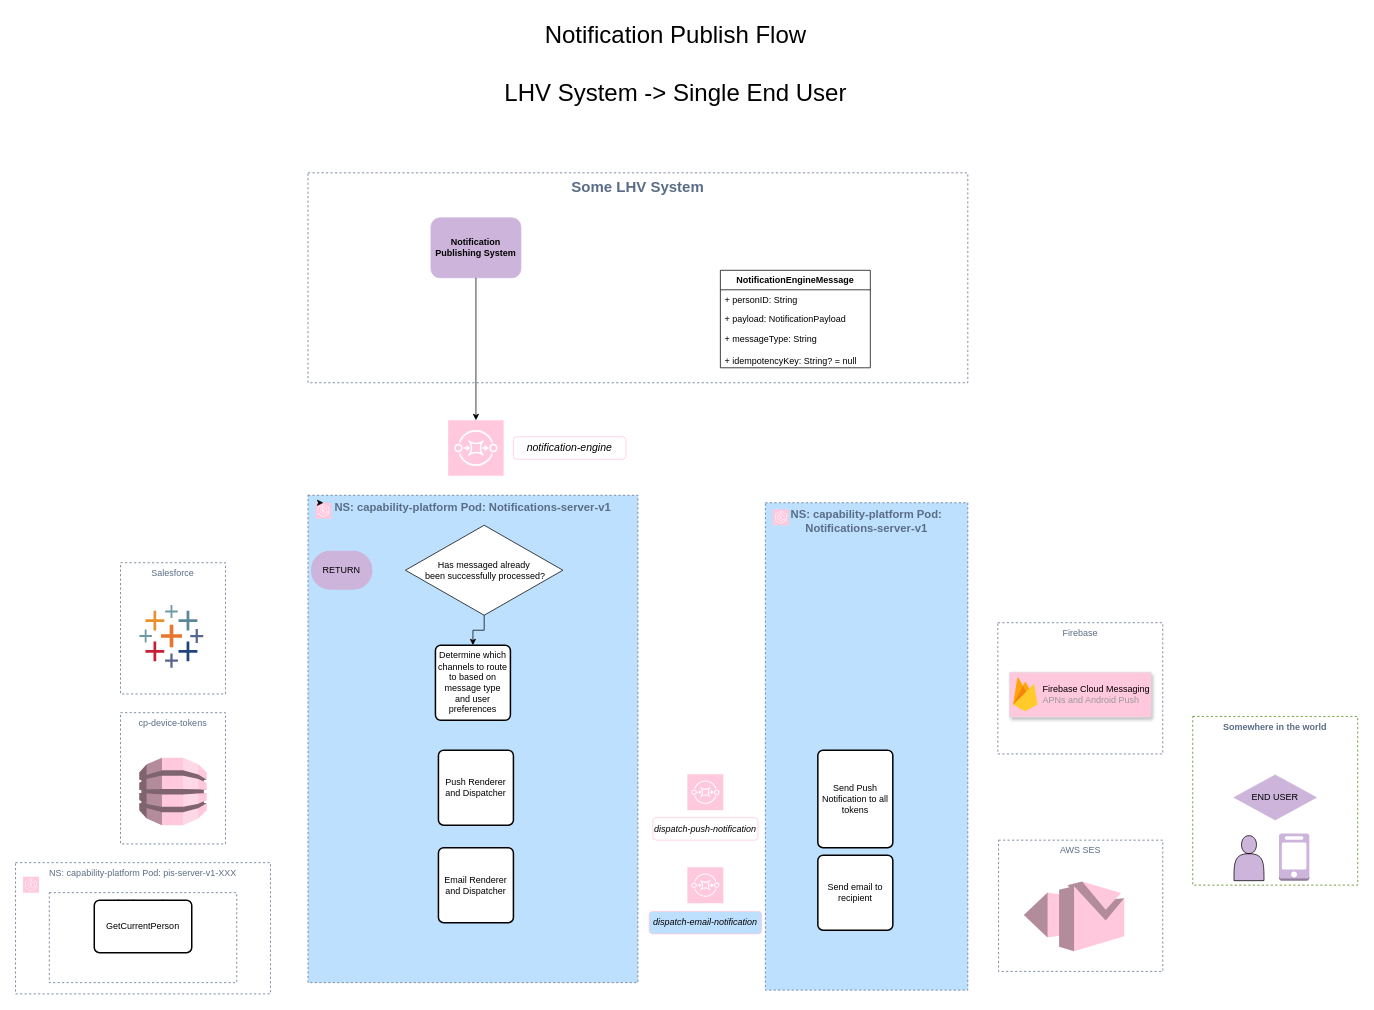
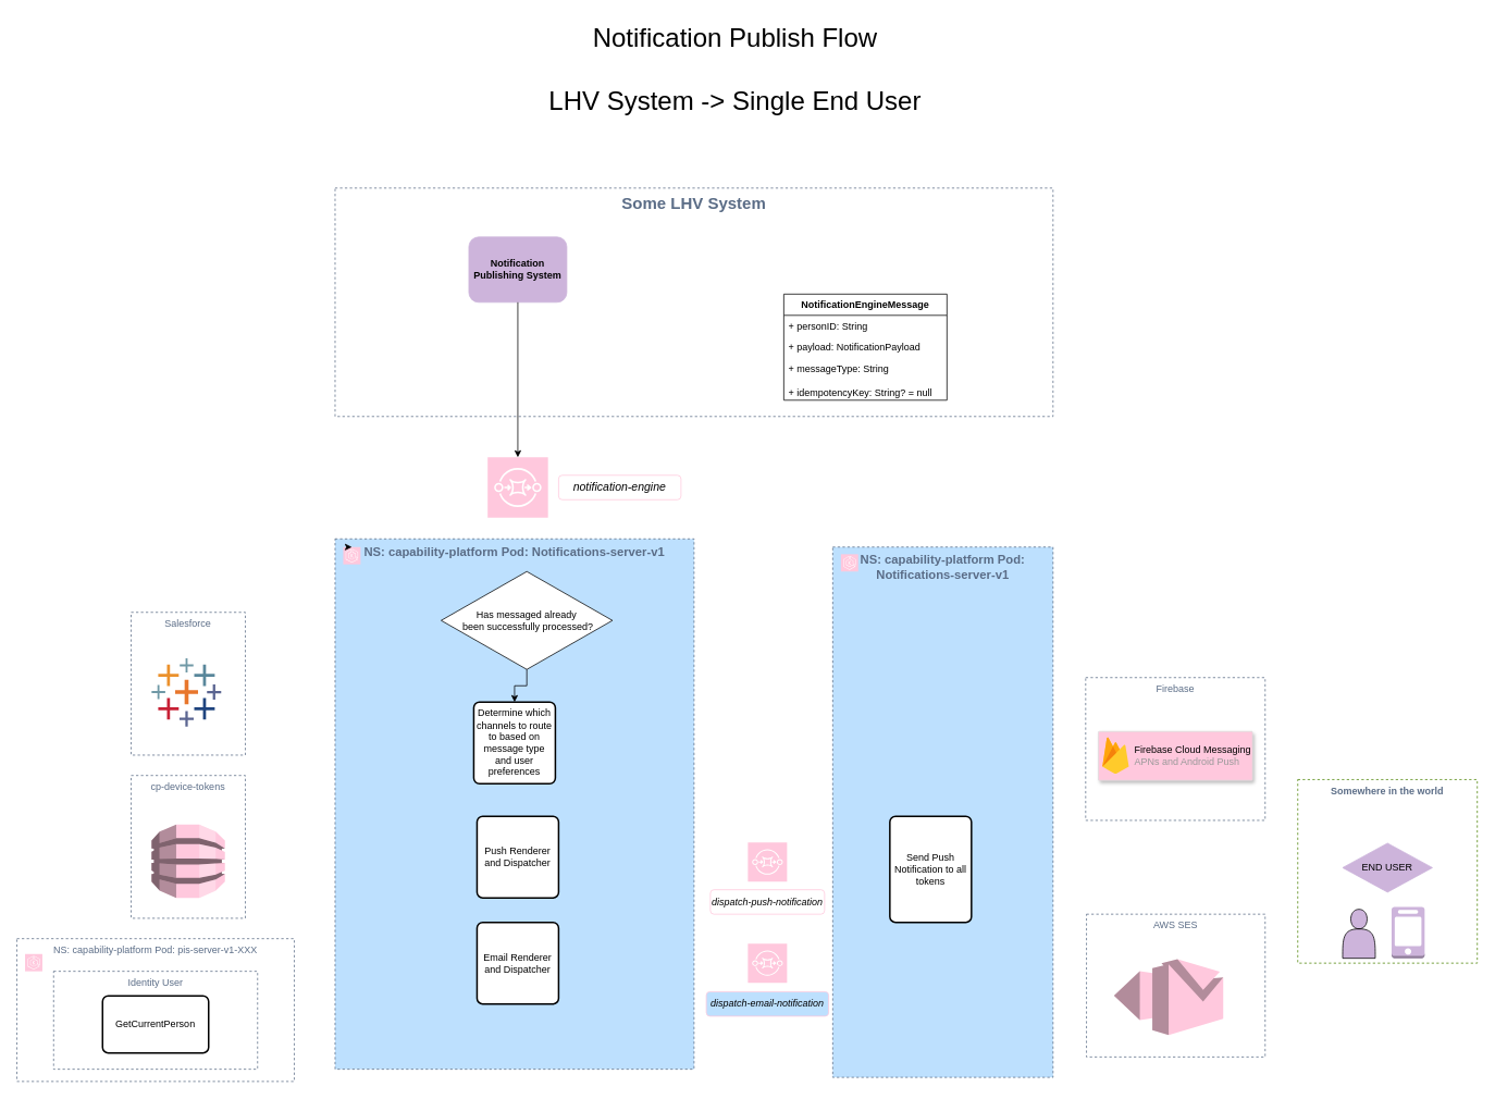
  <mxCell id="0" />
  <mxCell id="1" parent="0" />
  <mxCell id="2" value="&lt;b&gt;&lt;font style=&quot;font-size: 20px;&quot;&gt;Some LHV System&lt;/font&gt;&lt;/b&gt;" style="fillColor=none;strokeColor=#5A6C86;dashed=1;verticalAlign=top;fontStyle=0;fontColor=#5A6C86;whiteSpace=wrap;html=1;" vertex="1" parent="1"><mxGeometry x="410" y="230" width="880" height="280" as="geometry" /></mxCell>
  <mxCell id="3" value="" style="group" vertex="1" connectable="0" parent="1"><mxGeometry x="410" y="660" width="440" height="650" as="geometry" /></mxCell>
  <mxCell id="4" value="&lt;b&gt;&lt;font style=&quot;font-size: 15px;&quot;&gt;NS: capability-platform Pod: Notifications-server-v1&lt;/font&gt;&lt;/b&gt;" style="fillColor=#BDE0FE;strokeColor=#5A6C86;dashed=1;verticalAlign=top;fontStyle=0;fontColor=#5A6C86;whiteSpace=wrap;html=1;" vertex="1" parent="3"><mxGeometry width="440" height="650" as="geometry" /></mxCell>
  <mxCell id="5" value="&lt;span style=&quot;color: rgba(0, 0, 0, 0); font-family: monospace; font-size: 0px; text-align: start;&quot;&gt;%3CmxGraphModel%3E%3Croot%3E%3CmxCell%20id%3D%220%22%2F%3E%3CmxCell%20id%3D%221%22%20parent%3D%220%22%2F%3E%3CmxCell%20id%3D%222%22%20value%3D%22NS%3A%20capability-platform%20Pod%3A%20Notifications-server-v1%22%20style%3D%22fillColor%3Dnone%3BstrokeColor%3D%235A6C86%3Bdashed%3D1%3BverticalAlign%3Dtop%3BfontStyle%3D0%3BfontColor%3D%235A6C86%3BwhiteSpace%3Dwrap%3Bhtml%3D1%3B%22%20vertex%3D%221%22%20parent%3D%221%22%3E%3CmxGeometry%20x%3D%22240%22%20y%3D%22410%22%20width%3D%22440%22%20height%3D%22650%22%20as%3D%22geometry%22%2F%3E%3C%2FmxCell%3E%3C%2Froot%3E%3C%2FmxGraphModel%3E&lt;/span&gt;" style="sketch=0;points=[[0,0,0],[0.25,0,0],[0.5,0,0],[0.75,0,0],[1,0,0],[0,1,0],[0.25,1,0],[0.5,1,0],[0.75,1,0],[1,1,0],[0,0.25,0],[0,0.5,0],[0,0.75,0],[1,0.25,0],[1,0.5,0],[1,0.75,0]];outlineConnect=0;fontColor=#232F3E;fillColor=#FFC8DD;strokeColor=#ffffff;dashed=0;verticalLabelPosition=bottom;verticalAlign=top;align=center;html=1;fontSize=12;fontStyle=0;aspect=fixed;shape=mxgraph.aws4.resourceIcon;resIcon=mxgraph.aws4.eks;" vertex="1" parent="3"><mxGeometry x="10" y="10" width="21.196" height="21.196" as="geometry" /></mxCell>
  <mxCell id="6" style="edgeStyle=orthogonalEdgeStyle;rounded=0;orthogonalLoop=1;jettySize=auto;html=1;exitX=0.25;exitY=0;exitDx=0;exitDy=0;exitPerimeter=0;entryX=0.5;entryY=0;entryDx=0;entryDy=0;entryPerimeter=0;" edge="1" parent="3" source="5" target="5"><mxGeometry relative="1" as="geometry" /></mxCell>
  <mxCell id="7" value="&lt;b&gt;&lt;font style=&quot;font-size: 15px;&quot;&gt;NS: capability-platform Pod: Notifications-server-v1&lt;/font&gt;&lt;/b&gt;" style="fillColor=#BDE0FE;strokeColor=#5A6C86;dashed=1;verticalAlign=top;fontStyle=0;fontColor=#5A6C86;whiteSpace=wrap;html=1;" vertex="1" parent="1"><mxGeometry x="1020" y="670" width="270" height="650" as="geometry" /></mxCell>
  <mxCell id="8" value="&lt;b&gt;NotificationEngineMessage&lt;/b&gt;" style="swimlane;fontStyle=0;childLayout=stackLayout;horizontal=1;startSize=26;fillColor=none;horizontalStack=0;resizeParent=1;resizeParentMax=0;resizeLast=0;collapsible=1;marginBottom=0;whiteSpace=wrap;html=1;" parent="1" vertex="1"><mxGeometry x="960" y="360" width="200" height="130" as="geometry"><mxRectangle x="250" y="110" width="190" height="30" as="alternateBounds" /></mxGeometry></mxCell>
  <mxCell id="9" value="+ personID: String" style="text;strokeColor=none;fillColor=none;align=left;verticalAlign=top;spacingLeft=4;spacingRight=4;overflow=hidden;rotatable=0;points=[[0,0.5],[1,0.5]];portConstraint=eastwest;whiteSpace=wrap;html=1;" parent="8" vertex="1"><mxGeometry y="26" width="200" height="26" as="geometry" /></mxCell>
  <mxCell id="10" value="+ payload: NotificationPayload" style="text;strokeColor=none;fillColor=none;align=left;verticalAlign=top;spacingLeft=4;spacingRight=4;overflow=hidden;rotatable=0;points=[[0,0.5],[1,0.5]];portConstraint=eastwest;whiteSpace=wrap;html=1;" parent="8" vertex="1"><mxGeometry y="52" width="200" height="26" as="geometry" /></mxCell>
  <mxCell id="11" value="+ messageType: String&lt;div&gt;&lt;br&gt;&lt;div&gt;+ idempotencyKey: String? = null&lt;/div&gt;&lt;/div&gt;" style="text;strokeColor=none;fillColor=none;align=left;verticalAlign=top;spacingLeft=4;spacingRight=4;overflow=hidden;rotatable=0;points=[[0,0.5],[1,0.5]];portConstraint=eastwest;whiteSpace=wrap;html=1;" parent="8" vertex="1"><mxGeometry y="78" width="200" height="52" as="geometry" /></mxCell>
  <mxCell id="12" value="&lt;font style=&quot;color: rgb(0, 0, 0);&quot;&gt;&lt;b&gt;Notification Publishing System&lt;/b&gt;&lt;/font&gt;" style="rounded=1;whiteSpace=wrap;html=1;fillColor=#CDB4DB;strokeColor=#CDB4DB;" parent="1" vertex="1"><mxGeometry x="574" y="290" width="120" height="80" as="geometry" /></mxCell>
  <mxCell id="13" style="edgeStyle=orthogonalEdgeStyle;rounded=0;orthogonalLoop=1;jettySize=auto;html=1;exitX=0.5;exitY=1;exitDx=0;exitDy=0;entryX=0.5;entryY=0;entryDx=0;entryDy=0;" edge="1" parent="1" source="14" target="16"><mxGeometry relative="1" as="geometry" /></mxCell>
  <mxCell id="14" value="Has messaged already&lt;div&gt;&amp;nbsp;been successfully processed?&lt;/div&gt;" style="rhombus;whiteSpace=wrap;html=1;" vertex="1" parent="1"><mxGeometry x="540" y="700" width="210" height="120" as="geometry" /></mxCell>
- <mxCell id="15" value="RETURN" style="strokeWidth=2;html=1;shape=mxgraph.flowchart.terminator;whiteSpace=wrap;fillColor=#CDB4DB;strokeColor=#CDB4DB;" vertex="1" parent="1"><mxGeometry x="415" y="735" width="80" height="50" as="geometry" /></mxCell>
  <mxCell id="16" value="Determine which channels to route to based on message type and user preferences" style="rounded=1;whiteSpace=wrap;html=1;absoluteArcSize=1;arcSize=14;strokeWidth=2;" vertex="1" parent="1"><mxGeometry x="580" y="860" width="100" height="100" as="geometry" /></mxCell>
  <mxCell id="17" value="Push Renderer and Dispatcher" style="rounded=1;whiteSpace=wrap;html=1;absoluteArcSize=1;arcSize=14;strokeWidth=2;" vertex="1" parent="1"><mxGeometry x="584" y="1000" width="100" height="100" as="geometry" /></mxCell>
  <mxCell id="18" value="Email Renderer and Dispatcher" style="rounded=1;whiteSpace=wrap;html=1;absoluteArcSize=1;arcSize=14;strokeWidth=2;" vertex="1" parent="1"><mxGeometry x="584" y="1130" width="100" height="100" as="geometry" /></mxCell>
- <mxCell id="19" value="Send email to recipient" style="rounded=1;whiteSpace=wrap;html=1;absoluteArcSize=1;arcSize=14;strokeWidth=2;" vertex="1" parent="1"><mxGeometry x="1090" y="1140" width="100" height="100" as="geometry" /></mxCell>
  <mxCell id="20" value="Send Push Notification to all tokens" style="rounded=1;whiteSpace=wrap;html=1;absoluteArcSize=1;arcSize=14;strokeWidth=2;" vertex="1" parent="1"><mxGeometry x="1090" y="1000" width="100" height="130" as="geometry" /></mxCell>
  <mxCell id="21" value="" style="sketch=0;points=[[0,0,0],[0.25,0,0],[0.5,0,0],[0.75,0,0],[1,0,0],[0,1,0],[0.25,1,0],[0.5,1,0],[0.75,1,0],[1,1,0],[0,0.25,0],[0,0.5,0],[0,0.75,0],[1,0.25,0],[1,0.5,0],[1,0.75,0]];outlineConnect=0;fontColor=#232F3E;fillColor=#FFC8DD;strokeColor=#ffffff;dashed=0;verticalLabelPosition=bottom;verticalAlign=top;align=center;html=1;fontSize=12;fontStyle=0;aspect=fixed;shape=mxgraph.aws4.resourceIcon;resIcon=mxgraph.aws4.sqs;" vertex="1" parent="1"><mxGeometry x="916" y="1156" width="48" height="48" as="geometry" /></mxCell>
  <mxCell id="22" value="" style="sketch=0;points=[[0,0,0],[0.25,0,0],[0.5,0,0],[0.75,0,0],[1,0,0],[0,1,0],[0.25,1,0],[0.5,1,0],[0.75,1,0],[1,1,0],[0,0.25,0],[0,0.5,0],[0,0.75,0],[1,0.25,0],[1,0.5,0],[1,0.75,0]];outlineConnect=0;fontColor=#232F3E;fillColor=#FFC8DD;strokeColor=#ffffff;dashed=0;verticalLabelPosition=bottom;verticalAlign=top;align=center;html=1;fontSize=12;fontStyle=0;aspect=fixed;shape=mxgraph.aws4.resourceIcon;resIcon=mxgraph.aws4.sqs;" vertex="1" parent="1"><mxGeometry x="916" y="1032" width="48" height="48" as="geometry" /></mxCell>
  <mxCell id="23" value="" style="sketch=0;points=[[0,0,0],[0.25,0,0],[0.5,0,0],[0.75,0,0],[1,0,0],[0,1,0],[0.25,1,0],[0.5,1,0],[0.75,1,0],[1,1,0],[0,0.25,0],[0,0.5,0],[0,0.75,0],[1,0.25,0],[1,0.5,0],[1,0.75,0]];outlineConnect=0;fontColor=#232F3E;fillColor=#FFC8DD;strokeColor=#ffffff;dashed=0;verticalLabelPosition=bottom;verticalAlign=top;align=center;html=1;fontSize=12;fontStyle=0;aspect=fixed;shape=mxgraph.aws4.resourceIcon;resIcon=mxgraph.aws4.sqs;" parent="1" vertex="1"><mxGeometry x="597" y="560" width="74" height="74" as="geometry" /></mxCell>
  <mxCell id="24" value="&lt;i&gt;dispatch-push-notification&lt;/i&gt;" style="rounded=1;whiteSpace=wrap;html=1;strokeColor=#FFC8DD;" vertex="1" parent="1"><mxGeometry x="870" y="1090" width="140" height="30" as="geometry" /></mxCell>
  <mxCell id="25" value="&lt;i&gt;dispatch-email-notification&lt;/i&gt;" style="rounded=1;whiteSpace=wrap;html=1;strokeColor=#FFC8DD;fillColor=#bde0fe;" vertex="1" parent="1"><mxGeometry x="865" y="1215" width="150" height="30" as="geometry" /></mxCell>
  <mxCell id="26" value="&lt;i&gt;&lt;font style=&quot;font-size: 14px;&quot;&gt;notification-engine&lt;/font&gt;&lt;/i&gt;" style="rounded=1;whiteSpace=wrap;html=1;strokeColor=#FFC8DD;" vertex="1" parent="1"><mxGeometry x="684" y="582" width="150" height="30" as="geometry" /></mxCell>
  <mxCell id="27" value="&lt;span style=&quot;color: rgba(0, 0, 0, 0); font-family: monospace; font-size: 0px; text-align: start;&quot;&gt;%3CmxGraphModel%3E%3Croot%3E%3CmxCell%20id%3D%220%22%2F%3E%3CmxCell%20id%3D%221%22%20parent%3D%220%22%2F%3E%3CmxCell%20id%3D%222%22%20value%3D%22NS%3A%20capability-platform%20Pod%3A%20Notifications-server-v1%22%20style%3D%22fillColor%3Dnone%3BstrokeColor%3D%235A6C86%3Bdashed%3D1%3BverticalAlign%3Dtop%3BfontStyle%3D0%3BfontColor%3D%235A6C86%3BwhiteSpace%3Dwrap%3Bhtml%3D1%3B%22%20vertex%3D%221%22%20parent%3D%221%22%3E%3CmxGeometry%20x%3D%22240%22%20y%3D%22410%22%20width%3D%22440%22%20height%3D%22650%22%20as%3D%22geometry%22%2F%3E%3C%2FmxCell%3E%3C%2Froot%3E%3C%2FmxGraphModel%3E&lt;/span&gt;" style="sketch=0;points=[[0,0,0],[0.25,0,0],[0.5,0,0],[0.75,0,0],[1,0,0],[0,1,0],[0.25,1,0],[0.5,1,0],[0.75,1,0],[1,1,0],[0,0.25,0],[0,0.5,0],[0,0.75,0],[1,0.25,0],[1,0.5,0],[1,0.75,0]];outlineConnect=0;fontColor=#232F3E;fillColor=#FFC8DD;strokeColor=#ffffff;dashed=0;verticalLabelPosition=bottom;verticalAlign=top;align=center;html=1;fontSize=12;fontStyle=0;aspect=fixed;shape=mxgraph.aws4.resourceIcon;resIcon=mxgraph.aws4.eks;" vertex="1" parent="1"><mxGeometry x="1030.002" y="678.806" width="21.196" height="21.196" as="geometry" /></mxCell>
  <mxCell id="28" value="" style="group" vertex="1" connectable="0" parent="1"><mxGeometry x="1331" y="1120" width="219" height="175" as="geometry" /></mxCell>
  <mxCell id="29" value="AWS SES" style="fillColor=none;strokeColor=#5A6C86;dashed=1;verticalAlign=top;fontStyle=0;fontColor=#5A6C86;whiteSpace=wrap;html=1;" vertex="1" parent="28"><mxGeometry width="219" height="175" as="geometry" /></mxCell>
  <mxCell id="30" value="" style="outlineConnect=0;dashed=0;verticalLabelPosition=bottom;verticalAlign=top;align=center;html=1;shape=mxgraph.aws3.ses;fillColor=#FFC8DD;gradientColor=none;strokeColor=#FFC8DD;" vertex="1" parent="28"><mxGeometry x="33.692" y="55" width="133.927" height="93" as="geometry" /></mxCell>
  <mxCell id="31" value="" style="group" vertex="1" connectable="0" parent="1"><mxGeometry x="1330" y="830" width="220" height="175" as="geometry" /></mxCell>
  <mxCell id="32" value="Firebase" style="fillColor=none;strokeColor=#5A6C86;dashed=1;verticalAlign=top;fontStyle=0;fontColor=#5A6C86;whiteSpace=wrap;html=1;" vertex="1" parent="31"><mxGeometry width="220" height="175" as="geometry" /></mxCell>
  <mxCell id="33" value="" style="fillColor=#FFC8DD;strokeColor=#dddddd;shadow=1;strokeWidth=1;rounded=1;absoluteArcSize=1;arcSize=2;" vertex="1" parent="31"><mxGeometry x="15.5" y="66" width="189" height="60" as="geometry" /></mxCell>
  <mxCell id="34" value="&lt;font color=&quot;#000000&quot;&gt;Firebase Cloud Messaging&lt;/font&gt;&lt;br&gt;APNs and Android Push" style="sketch=0;dashed=0;connectable=0;html=1;fillColor=#5184F3;strokeColor=none;shape=mxgraph.gcp2.firebase;part=1;labelPosition=right;verticalLabelPosition=middle;align=left;verticalAlign=middle;spacingLeft=5;fontColor=#999999;fontSize=12;" vertex="1" parent="33"><mxGeometry width="32.4" height="45" relative="1" as="geometry"><mxPoint x="5" y="7" as="offset" /></mxGeometry></mxCell>
  <mxCell id="35" value="" style="group;fillColor=none;strokeColor=none;" vertex="1" connectable="0" parent="1"><mxGeometry x="1590" y="1005" width="220" height="175" as="geometry" /></mxCell>
  <mxCell id="36" value="" style="group" vertex="1" connectable="0" parent="35"><mxGeometry x="55" y="106" width="100.5" height="63" as="geometry" /></mxCell>
  <mxCell id="37" value="" style="outlineConnect=0;dashed=0;verticalLabelPosition=bottom;verticalAlign=top;align=center;html=1;shape=mxgraph.aws3.mobile_client;fillColor=#CDB4DB;gradientColor=none;" vertex="1" parent="36"><mxGeometry x="60" width="40.5" height="63" as="geometry" /></mxCell>
  <mxCell id="38" value="" style="shape=actor;whiteSpace=wrap;html=1;gradientColor=none;fillColor=#CDB4DB;" vertex="1" parent="36"><mxGeometry y="3" width="40" height="60" as="geometry" /></mxCell>
  <mxCell id="39" value="" style="group" vertex="1" connectable="0" parent="35"><mxGeometry width="220" height="175" as="geometry" /></mxCell>
  <mxCell id="40" value="&lt;b&gt;Somewhere in the world&lt;/b&gt;" style="fillColor=none;strokeColor=#4F8608;dashed=1;verticalAlign=top;fontStyle=0;fontColor=#5A6C86;whiteSpace=wrap;html=1;" vertex="1" parent="39"><mxGeometry y="-50" width="220" height="225" as="geometry" /></mxCell>
  <mxCell id="41" value="END USER" style="rhombus;whiteSpace=wrap;html=1;fillColor=#CDB4DB;strokeColor=#CDB4DB;" vertex="1" parent="39"><mxGeometry x="55" y="28" width="110" height="60" as="geometry" /></mxCell>
  <mxCell id="42" value="" style="group" vertex="1" connectable="0" parent="1"><mxGeometry x="160" y="750" width="140" height="175" as="geometry" /></mxCell>
  <mxCell id="43" value="Salesforce" style="fillColor=none;strokeColor=#5A6C86;dashed=1;verticalAlign=top;fontStyle=0;fontColor=#5A6C86;whiteSpace=wrap;html=1;" vertex="1" parent="42"><mxGeometry width="140" height="175" as="geometry" /></mxCell>
  <mxCell id="44" value="" style="verticalLabelPosition=bottom;aspect=fixed;html=1;shape=mxgraph.salesforce.analytics;" vertex="1" parent="42"><mxGeometry x="25" y="56.2" width="85.51" height="83.8" as="geometry" /></mxCell>
  <mxCell id="45" value="" style="group" vertex="1" connectable="0" parent="1"><mxGeometry x="160" y="950" width="140" height="175" as="geometry" /></mxCell>
  <mxCell id="46" value="cp-device-tokens" style="fillColor=none;strokeColor=#5A6C86;dashed=1;verticalAlign=top;fontStyle=0;fontColor=#5A6C86;whiteSpace=wrap;html=1;" vertex="1" parent="45"><mxGeometry width="140" height="175" as="geometry" /></mxCell>
  <mxCell id="47" value="" style="outlineConnect=0;dashed=0;verticalLabelPosition=bottom;verticalAlign=top;align=center;html=1;shape=mxgraph.aws3.dynamo_db;fillColor=#FFC8DD;gradientColor=none;" vertex="1" parent="45"><mxGeometry x="25" y="60" width="90" height="90" as="geometry" /></mxCell>
  <mxCell id="48" value="" style="group" vertex="1" connectable="0" parent="1"><mxGeometry x="20" y="1150" width="340" height="175" as="geometry" /></mxCell>
  <mxCell id="49" value="NS: capability-platform Pod: pis-server-v1-XXX" style="fillColor=none;strokeColor=#5A6C86;dashed=1;verticalAlign=top;fontStyle=0;fontColor=#5A6C86;whiteSpace=wrap;html=1;" vertex="1" parent="48"><mxGeometry width="340" height="175" as="geometry" /></mxCell>
- <mxCell id="50" value="Identity Service" style="fillColor=none;strokeColor=#5A6C86;dashed=1;verticalAlign=top;fontStyle=0;fontColor=#5A6C86;whiteSpace=wrap;html=1;" vertex="1" parent="48"><mxGeometry x="45" y="40" width="250" height="120" as="geometry" /></mxCell>
- <mxCell id="51" value="GetCurrentPerson" style="rounded=1;whiteSpace=wrap;html=1;absoluteArcSize=1;arcSize=14;strokeWidth=2;" vertex="1" parent="48"><mxGeometry x="105" y="50" width="130" height="70" as="geometry" /></mxCell>
+ <mxCell id="50" value="Identity User" style="fillColor=none;strokeColor=#5A6C86;dashed=1;verticalAlign=top;fontStyle=0;fontColor=#5A6C86;whiteSpace=wrap;html=1;" vertex="1" parent="48"><mxGeometry x="45" y="40" width="250" height="120" as="geometry" /></mxCell>
+ <mxCell id="51" value="GetCurrentPerson" style="rounded=1;whiteSpace=wrap;html=1;absoluteArcSize=1;arcSize=14;strokeWidth=2;" vertex="1" parent="48"><mxGeometry x="105" y="70" width="130" height="70" as="geometry" /></mxCell>
  <mxCell id="52" value="" style="sketch=0;points=[[0,0,0],[0.25,0,0],[0.5,0,0],[0.75,0,0],[1,0,0],[0,1,0],[0.25,1,0],[0.5,1,0],[0.75,1,0],[1,1,0],[0,0.25,0],[0,0.5,0],[0,0.75,0],[1,0.25,0],[1,0.5,0],[1,0.75,0]];outlineConnect=0;fontColor=#232F3E;fillColor=#FFC8DD;strokeColor=#ffffff;dashed=0;verticalLabelPosition=bottom;verticalAlign=top;align=center;html=1;fontSize=12;fontStyle=0;aspect=fixed;shape=mxgraph.aws4.resourceIcon;resIcon=mxgraph.aws4.eks;" vertex="1" parent="48"><mxGeometry x="10" y="18.8" width="21.196" height="21.196" as="geometry" /></mxCell>
  <mxCell id="53" value="&lt;font style=&quot;font-size: 32px;&quot;&gt;Notification Publish Flow&lt;/font&gt;&lt;div&gt;&lt;font style=&quot;font-size: 32px;&quot;&gt;&amp;nbsp;&lt;br&gt;LHV System -&amp;gt; Single End User&lt;/font&gt;&lt;/div&gt;" style="text;html=1;align=center;verticalAlign=middle;resizable=0;points=[];autosize=1;strokeColor=none;fillColor=none;" vertex="1" parent="1"><mxGeometry x="660" y="20" width="480" height="130" as="geometry" /></mxCell>
  <mxCell id="54" style="edgeStyle=orthogonalEdgeStyle;rounded=0;orthogonalLoop=1;jettySize=auto;html=1;exitX=0.5;exitY=1;exitDx=0;exitDy=0;entryX=0.5;entryY=0;entryDx=0;entryDy=0;entryPerimeter=0;" edge="1" parent="1" source="12" target="23"><mxGeometry relative="1" as="geometry" /></mxCell>
